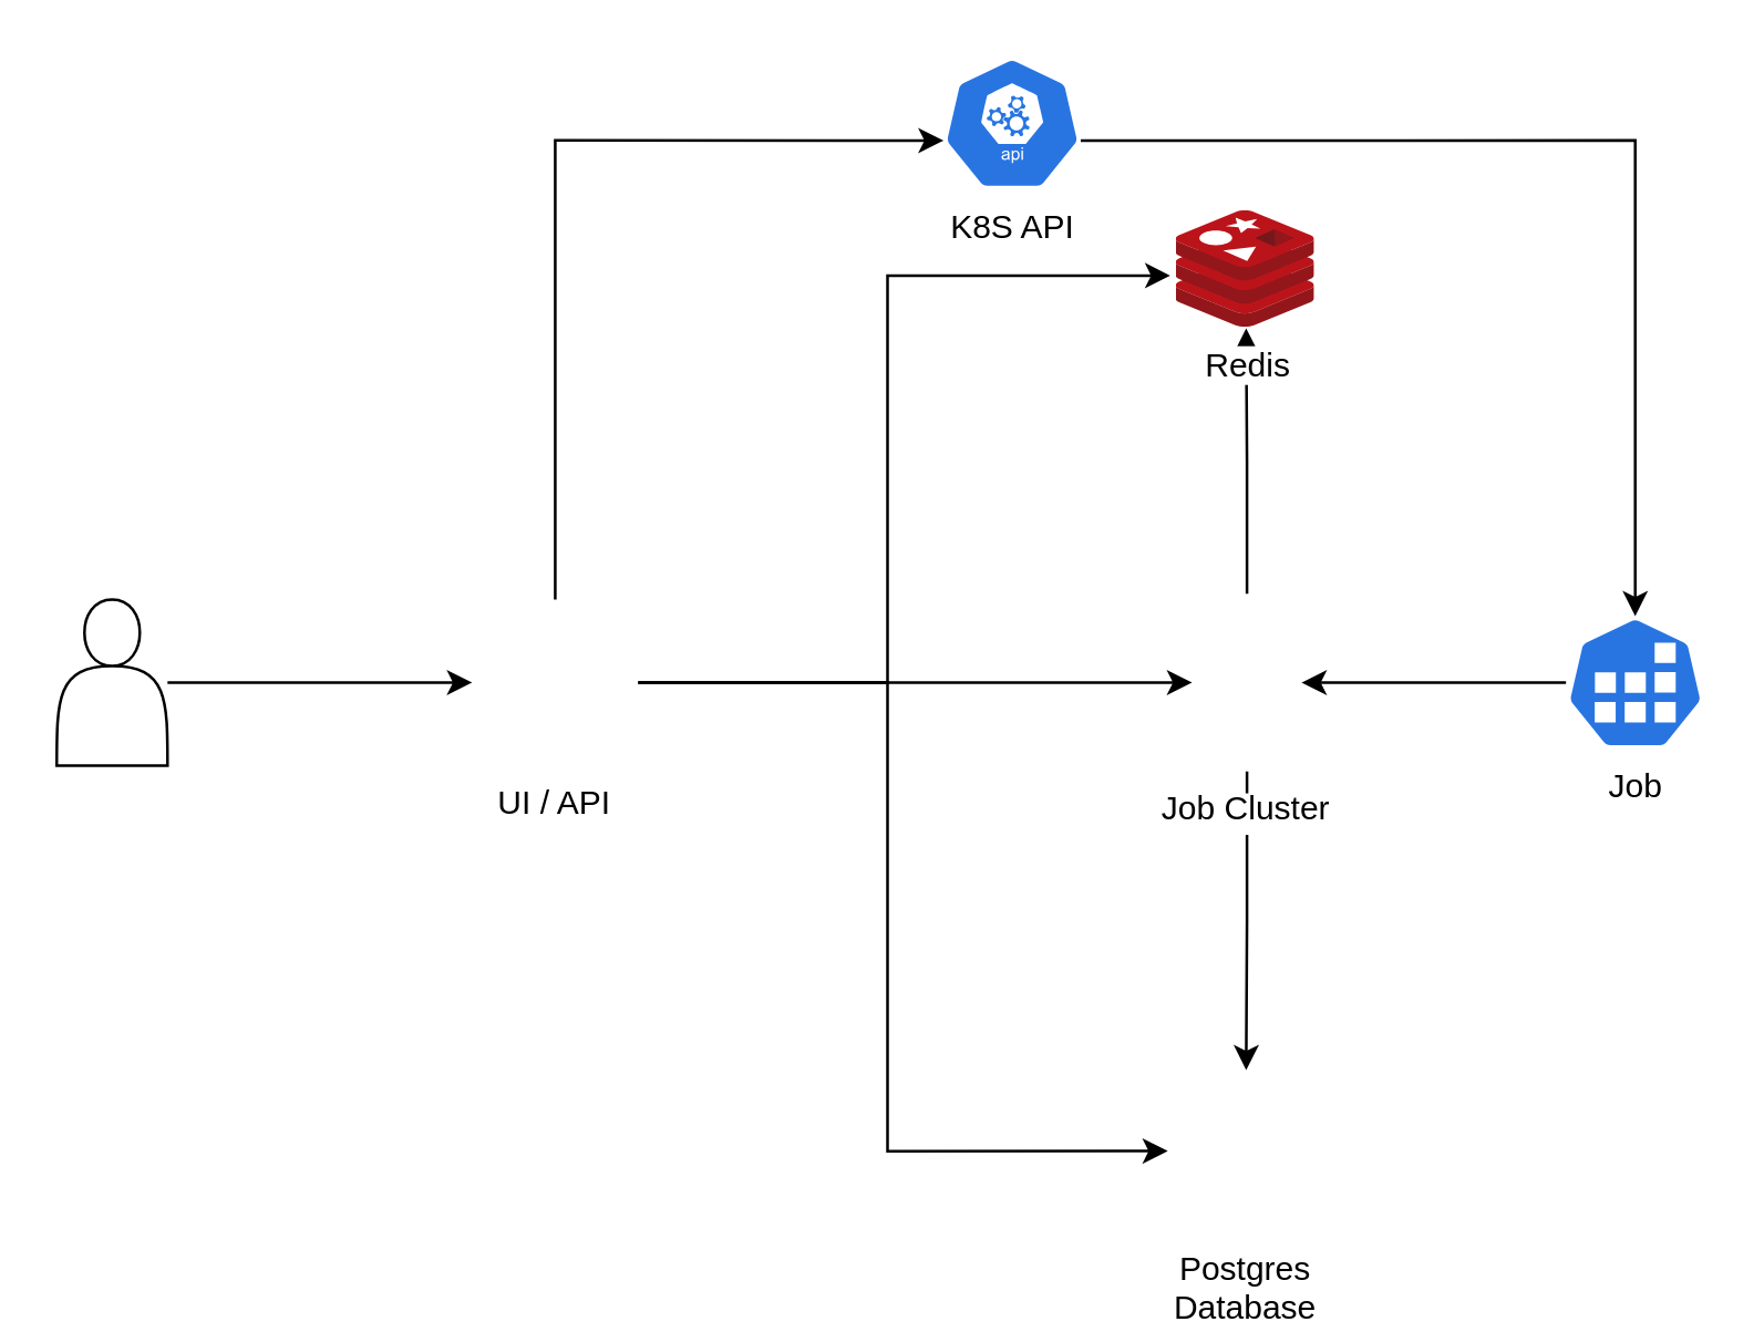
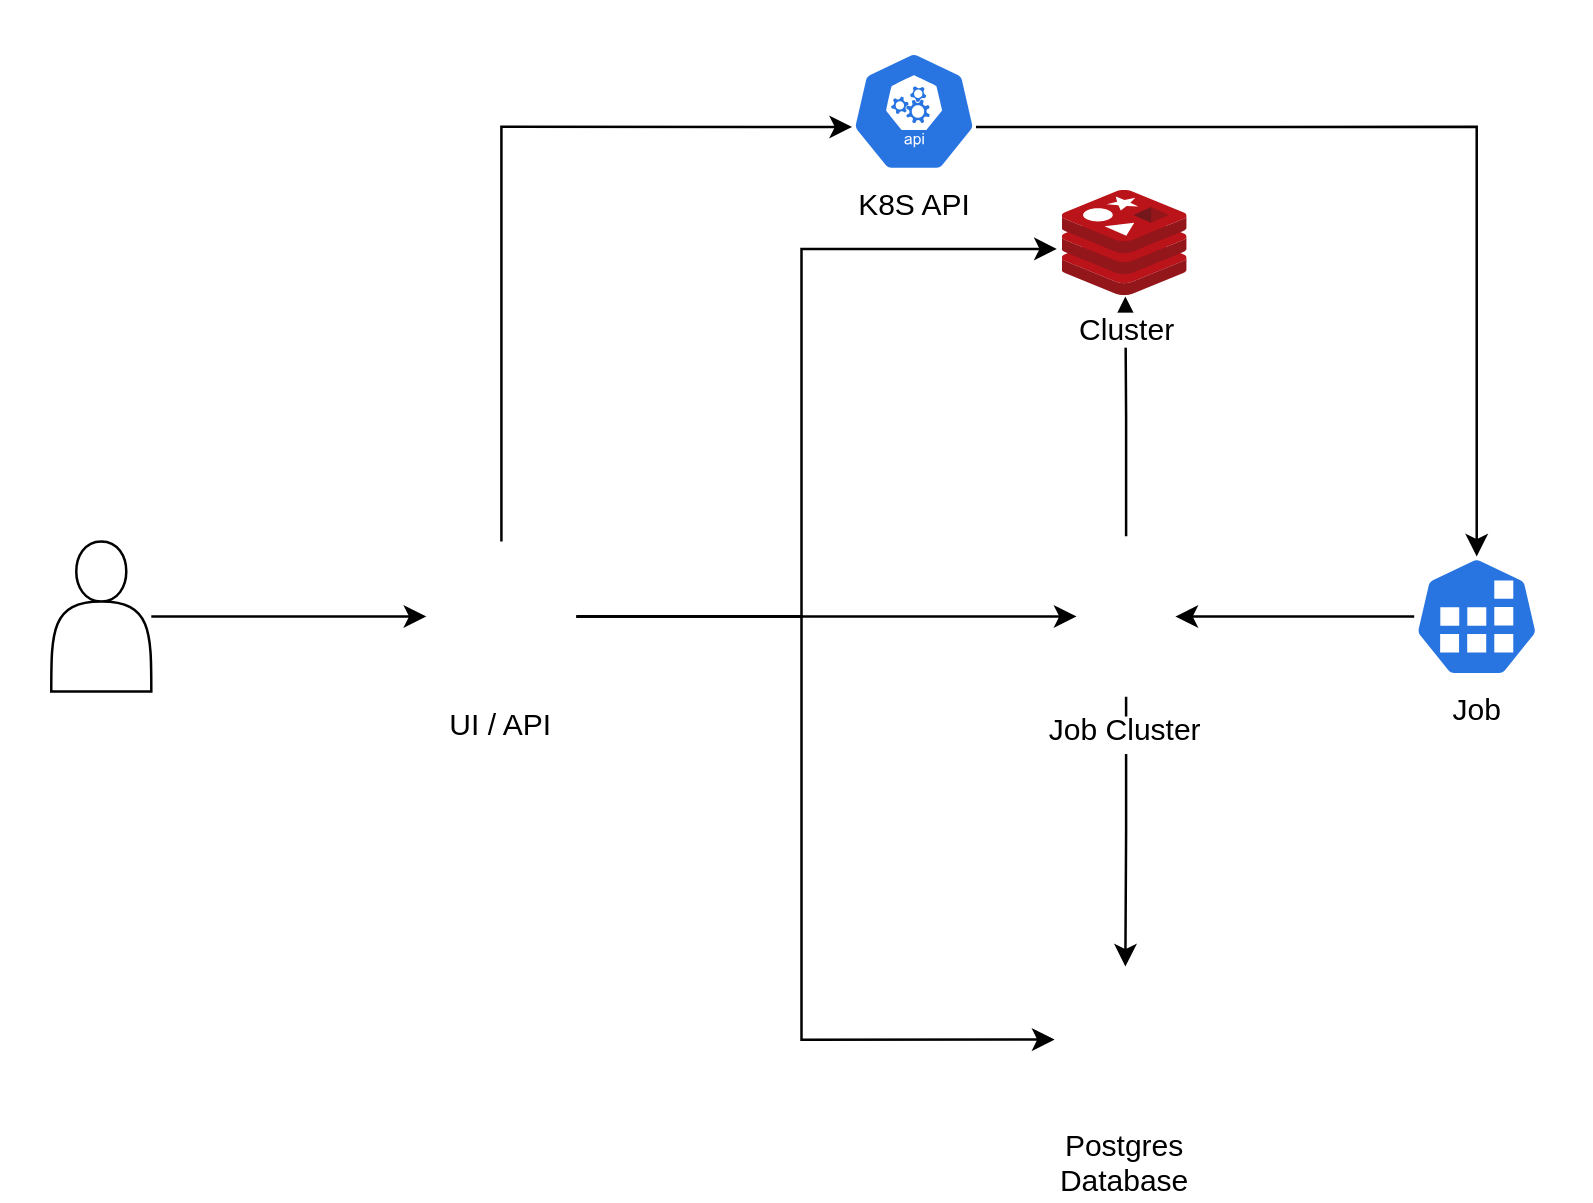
  <mxCell id="0" />
  <mxCell id="1" parent="0" />
  <mxCell id="2" value="Postgres&#10;Database" style="shape=image;verticalLabelPosition=bottom;labelBackgroundColor=default;verticalAlign=top;aspect=fixed;imageAspect=0;image=https://upload.wikimedia.org/wikipedia/commons/thumb/2/29/Postgresql_elephant.svg/1985px-Postgresql_elephant.svg.png;" parent="1" vertex="1"><mxGeometry x="421.21" y="386" width="56.58" height="58.37" as="geometry" /></mxCell>
  <mxCell id="3" style="edgeStyle=orthogonalEdgeStyle;rounded=0;orthogonalLoop=1;jettySize=auto;html=1;entryX=0.5;entryY=0;entryDx=0;entryDy=0;" parent="1" source="5" target="2" edge="1"><mxGeometry relative="1" as="geometry" /></mxCell>
  <mxCell id="4" style="edgeStyle=orthogonalEdgeStyle;rounded=0;orthogonalLoop=1;jettySize=auto;html=1;" parent="1" source="5" target="6" edge="1"><mxGeometry relative="1" as="geometry" /></mxCell>
  <mxCell id="5" value="Job Cluster" style="shape=image;verticalLabelPosition=bottom;labelBackgroundColor=#ffffff;verticalAlign=top;aspect=fixed;imageAspect=0;image=https://upload.wikimedia.org/wikipedia/commons/thumb/0/05/Apache_kafka.svg/154px-Apache_kafka.svg.png;" parent="1" vertex="1"><mxGeometry x="430" y="213.94" width="39.5" height="64.13" as="geometry" /></mxCell>
- <mxCell id="6" value="Redis" style="sketch=0;aspect=fixed;html=1;points=[];align=center;image;fontSize=12;image=img/lib/mscae/Cache_Redis_Product.svg;" parent="1" vertex="1"><mxGeometry x="424.5" y="76" width="50" height="42" as="geometry" /></mxCell>
+ <mxCell id="6" value="Cluster" style="sketch=0;aspect=fixed;html=1;points=[];align=center;image;fontSize=12;image=img/lib/mscae/Cache_Redis_Product.svg;" parent="1" vertex="1"><mxGeometry x="424.5" y="76" width="50" height="42" as="geometry" /></mxCell>
  <mxCell id="7" style="edgeStyle=orthogonalEdgeStyle;rounded=0;orthogonalLoop=1;jettySize=auto;html=1;entryX=0.005;entryY=0.63;entryDx=0;entryDy=0;entryPerimeter=0;exitX=0.5;exitY=0;exitDx=0;exitDy=0;" parent="1" source="11" target="15" edge="1"><mxGeometry relative="1" as="geometry"><mxPoint x="240.25" y="100.24" as="targetPoint" /></mxGeometry></mxCell>
  <mxCell id="8" style="edgeStyle=orthogonalEdgeStyle;rounded=0;orthogonalLoop=1;jettySize=auto;html=1;" parent="1" source="11" target="5" edge="1"><mxGeometry relative="1" as="geometry" /></mxCell>
  <mxCell id="9" style="edgeStyle=orthogonalEdgeStyle;rounded=0;orthogonalLoop=1;jettySize=auto;html=1;entryX=0;entryY=0.5;entryDx=0;entryDy=0;" parent="1" source="11" target="2" edge="1"><mxGeometry relative="1" as="geometry"><Array as="points"><mxPoint x="320" y="246" /><mxPoint x="320" y="415" /></Array></mxGeometry></mxCell>
  <mxCell id="10" style="edgeStyle=orthogonalEdgeStyle;rounded=0;orthogonalLoop=1;jettySize=auto;html=1;entryX=-0.048;entryY=0.548;entryDx=0;entryDy=0;entryPerimeter=0;" parent="1" source="11" target="6" edge="1"><mxGeometry relative="1" as="geometry"><Array as="points"><mxPoint x="320" y="246" /><mxPoint x="320" y="99" /></Array></mxGeometry></mxCell>
  <mxCell id="11" value="UI / API" style="shape=image;verticalLabelPosition=bottom;labelBackgroundColor=default;verticalAlign=top;aspect=fixed;imageAspect=0;image=https://upload.wikimedia.org/wikipedia/commons/d/d0/Blazor.png;" parent="1" vertex="1"><mxGeometry x="170" y="216" width="60" height="60" as="geometry" /></mxCell>
  <mxCell id="12" style="edgeStyle=orthogonalEdgeStyle;rounded=0;orthogonalLoop=1;jettySize=auto;html=1;" parent="1" source="13" target="5" edge="1"><mxGeometry relative="1" as="geometry" /></mxCell>
  <mxCell id="13" value="Job" style="sketch=0;html=1;dashed=0;whitespace=wrap;fillColor=#2875E2;strokeColor=#ffffff;points=[[0.005,0.63,0],[0.1,0.2,0],[0.9,0.2,0],[0.5,0,0],[0.995,0.63,0],[0.72,0.99,0],[0.5,1,0],[0.28,0.99,0]];verticalLabelPosition=bottom;align=center;verticalAlign=top;shape=mxgraph.kubernetes.icon;prIcon=job" parent="1" vertex="1"><mxGeometry x="565" y="222" width="50" height="48" as="geometry" /></mxCell>
  <mxCell id="14" style="edgeStyle=orthogonalEdgeStyle;rounded=0;orthogonalLoop=1;jettySize=auto;html=1;exitX=0.995;exitY=0.63;exitDx=0;exitDy=0;exitPerimeter=0;entryX=0.5;entryY=0;entryDx=0;entryDy=0;entryPerimeter=0;" parent="1" source="15" target="13" edge="1"><mxGeometry relative="1" as="geometry" /></mxCell>
  <mxCell id="15" value="K8S API" style="sketch=0;html=1;dashed=0;whitespace=wrap;fillColor=#2875E2;strokeColor=#ffffff;points=[[0.005,0.63,0],[0.1,0.2,0],[0.9,0.2,0],[0.5,0,0],[0.995,0.63,0],[0.72,0.99,0],[0.5,1,0],[0.28,0.99,0]];verticalLabelPosition=bottom;align=center;verticalAlign=top;shape=mxgraph.kubernetes.icon;prIcon=api" parent="1" vertex="1"><mxGeometry x="340" y="20" width="50" height="48" as="geometry" /></mxCell>
  <mxCell id="16" style="edgeStyle=orthogonalEdgeStyle;rounded=0;orthogonalLoop=1;jettySize=auto;html=1;" parent="1" source="17" target="11" edge="1"><mxGeometry relative="1" as="geometry" /></mxCell>
  <mxCell id="17" value="" style="shape=actor;whiteSpace=wrap;html=1;" parent="1" vertex="1"><mxGeometry x="20" y="216" width="40" height="60" as="geometry" /></mxCell>
